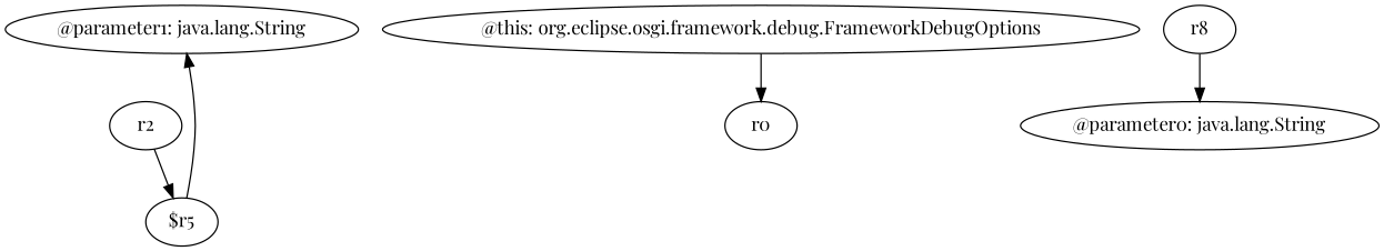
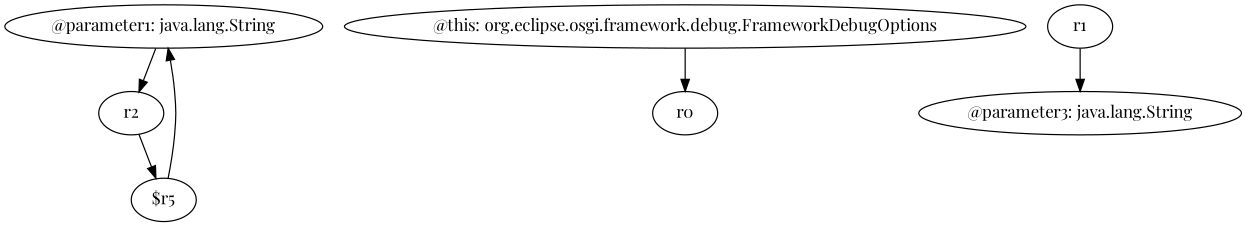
  digraph {
    fontname="Playfair Display"
    node [fontname="Playfair Display"]
    edge [fontname="Playfair Display"]
    n1 [label="@parameter1: java.lang.String"]
    n2 [label=r2]
    n3 [label="$r5"]
    n4 [label="@this: org.eclipse.osgi.framework.debug.FrameworkDebugOptions"]
    n5 [label=r0]
-   n6 [label="@parameter0: java.lang.String"]
-   n7 [label=r8]
+   n6 [label="@parameter3: java.lang.String"]
+   n7 [label=r1]
+   n1 -> n2
    n2 -> n3
    n3 -> n1
    n4 -> n5
    n7 -> n6
  }
